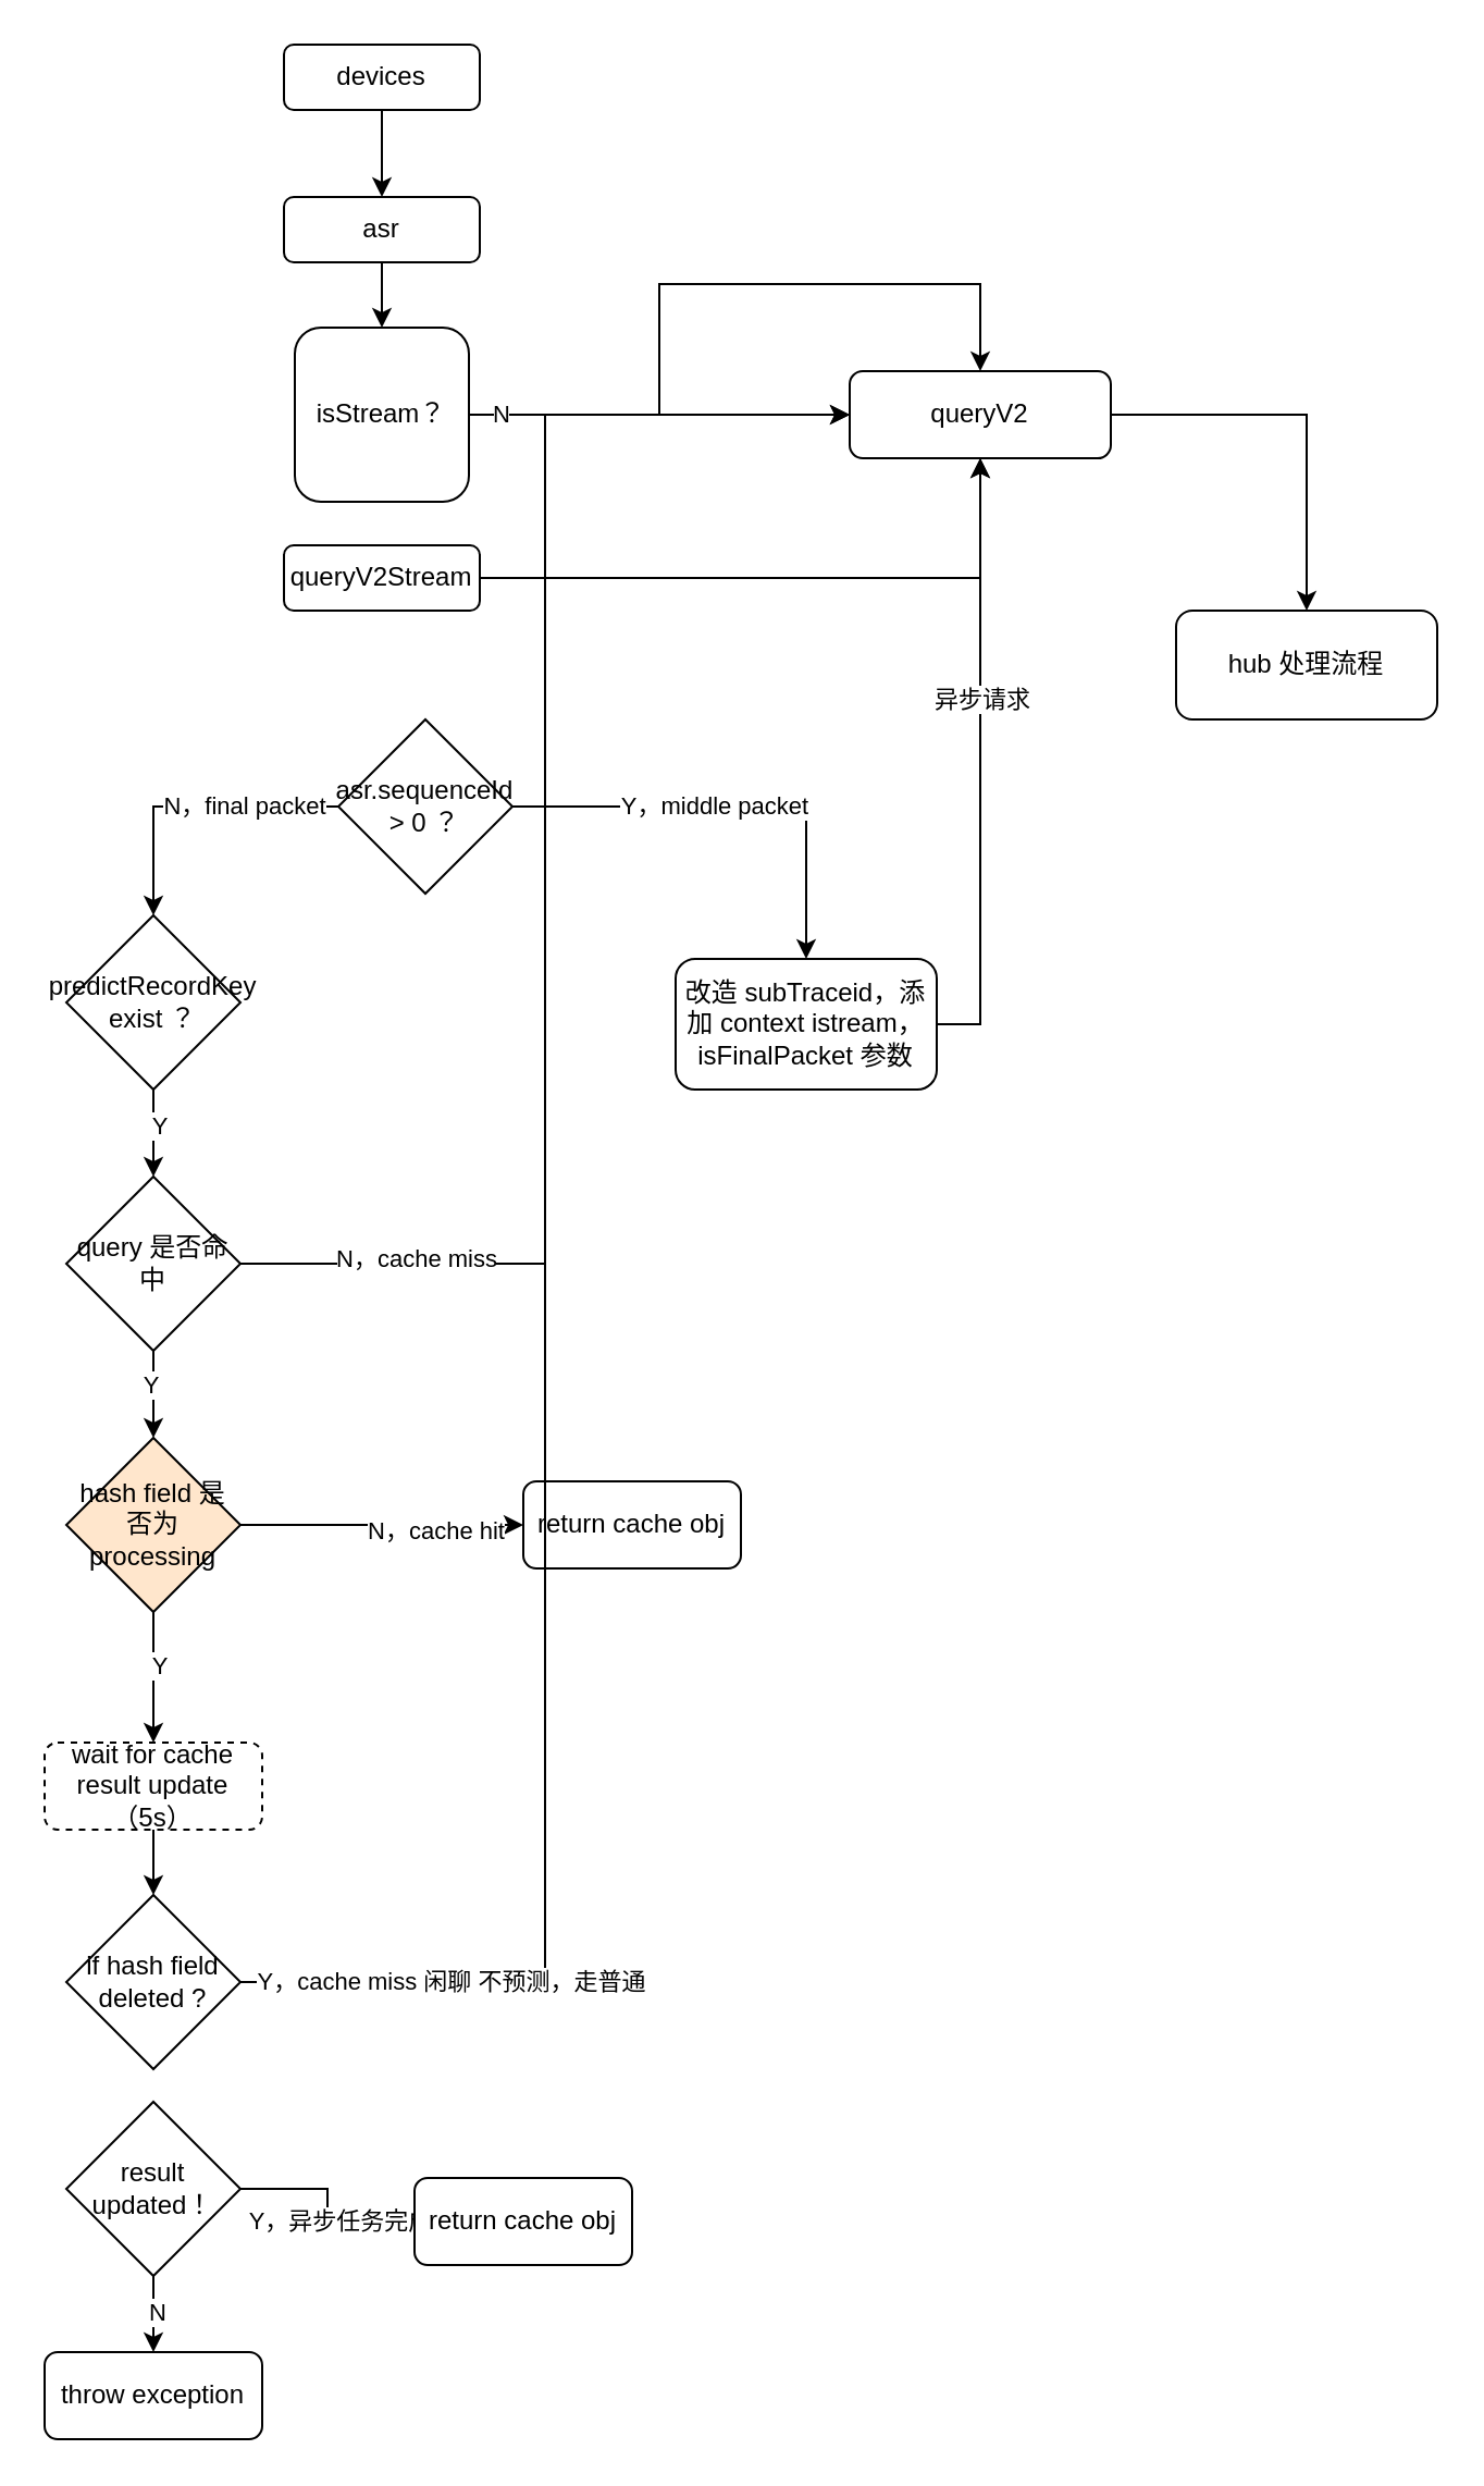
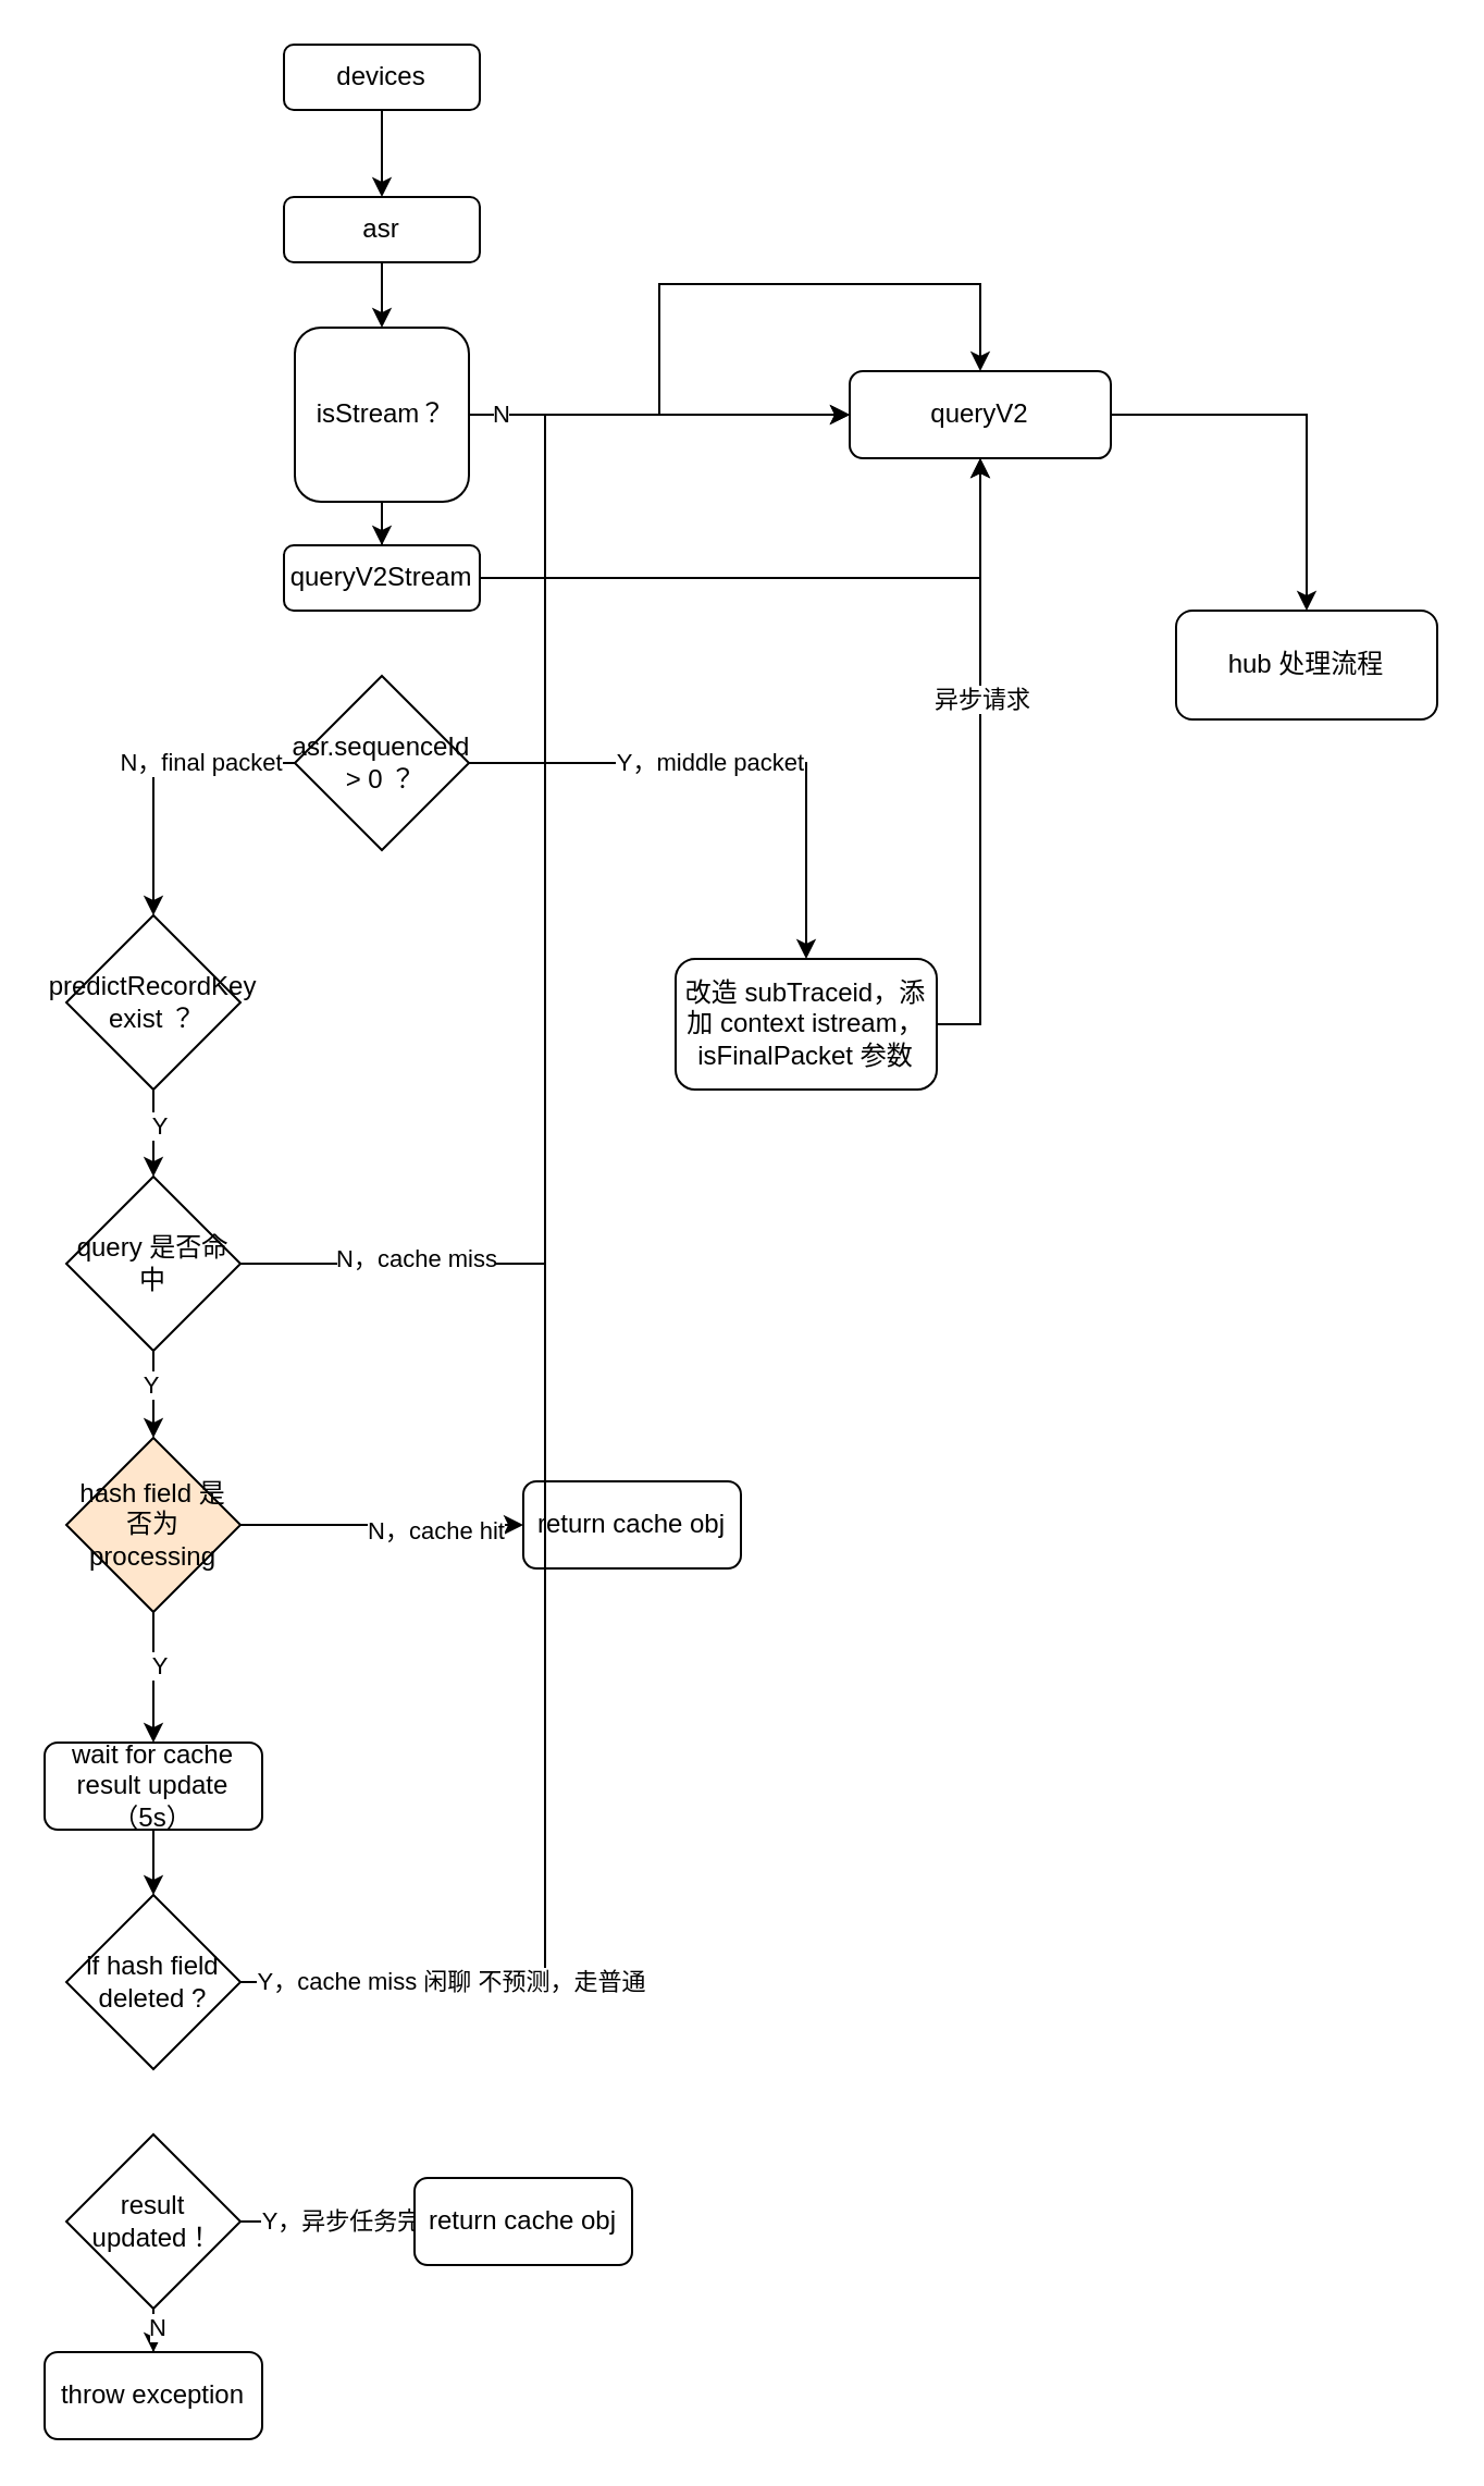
  <mxCell id="0" />
  <mxCell id="1" parent="0" />
  <mxCell id="2" style="edgeStyle=orthogonalEdgeStyle;rounded=0;orthogonalLoop=1;jettySize=auto;html=1;entryX=0.5;entryY=0;entryDx=0;entryDy=0;" edge="1" parent="1" source="3" target="5"><mxGeometry relative="1" as="geometry" /></mxCell>
  <mxCell id="3" value="devices" style="rounded=1;whiteSpace=wrap;html=1;" vertex="1" parent="1"><mxGeometry x="130" y="20" width="90" height="30" as="geometry" /></mxCell>
  <mxCell id="4" style="edgeStyle=orthogonalEdgeStyle;rounded=0;orthogonalLoop=1;jettySize=auto;html=1;entryX=0.5;entryY=0;entryDx=0;entryDy=0;" edge="1" parent="1" source="5" target="8"><mxGeometry relative="1" as="geometry" /></mxCell>
  <mxCell id="5" value="asr" style="rounded=1;whiteSpace=wrap;html=1;" vertex="1" parent="1"><mxGeometry x="130" y="90" width="90" height="30" as="geometry" /></mxCell>
  <mxCell id="6" value="N" style="edgeStyle=orthogonalEdgeStyle;rounded=0;orthogonalLoop=1;jettySize=auto;html=1;entryX=0.5;entryY=0;entryDx=0;entryDy=0;" edge="1" parent="1" source="8" target="10"><mxGeometry x="-0.91" relative="1" as="geometry"><mxPoint as="offset" /></mxGeometry></mxCell>
+ <mxCell id="7" style="edgeStyle=orthogonalEdgeStyle;rounded=0;orthogonalLoop=1;jettySize=auto;html=1;" edge="1" parent="1" source="8" target="12"><mxGeometry relative="1" as="geometry" /></mxCell>
  <mxCell id="8" value="isStream？" style="whiteSpace=wrap;html=1;rounded=1;" vertex="1" parent="1"><mxGeometry x="135" y="150" width="80" height="80" as="geometry" /></mxCell>
  <mxCell id="9" style="edgeStyle=orthogonalEdgeStyle;rounded=0;orthogonalLoop=1;jettySize=auto;html=1;entryX=0.5;entryY=0;entryDx=0;entryDy=0;" edge="1" parent="1" source="10" target="47"><mxGeometry relative="1" as="geometry" /></mxCell>
  <mxCell id="10" value="queryV2" style="rounded=1;whiteSpace=wrap;html=1;" vertex="1" parent="1"><mxGeometry x="390" y="170" width="120" height="40" as="geometry" /></mxCell>
  <mxCell id="11" style="edgeStyle=orthogonalEdgeStyle;rounded=0;orthogonalLoop=1;jettySize=auto;html=1;" edge="1" parent="1" source="12" target="10"><mxGeometry relative="1" as="geometry" /></mxCell>
  <mxCell id="12" value="queryV2Stream" style="rounded=1;whiteSpace=wrap;html=1;" vertex="1" parent="1"><mxGeometry x="130" y="250" width="90" height="30" as="geometry" /></mxCell>
  <mxCell id="13" style="edgeStyle=orthogonalEdgeStyle;rounded=0;orthogonalLoop=1;jettySize=auto;html=1;entryX=0.5;entryY=0;entryDx=0;entryDy=0;" edge="1" parent="1" source="17" target="20"><mxGeometry relative="1" as="geometry" /></mxCell>
  <mxCell id="14" value="N，final packet" style="edgeLabel;html=1;align=center;verticalAlign=middle;resizable=0;points=[];" vertex="1" connectable="0" parent="13"><mxGeometry x="-0.344" y="-1" relative="1" as="geometry"><mxPoint as="offset" /></mxGeometry></mxCell>
  <mxCell id="15" style="edgeStyle=orthogonalEdgeStyle;rounded=0;orthogonalLoop=1;jettySize=auto;html=1;entryX=0.5;entryY=0;entryDx=0;entryDy=0;" edge="1" parent="1" source="17" target="46"><mxGeometry relative="1" as="geometry" /></mxCell>
  <mxCell id="16" value="Y，middle packet" style="edgeLabel;html=1;align=center;verticalAlign=middle;resizable=0;points=[];" vertex="1" connectable="0" parent="15"><mxGeometry x="-0.103" y="1" relative="1" as="geometry"><mxPoint as="offset" /></mxGeometry></mxCell>
- <mxCell id="17" value="asr.sequenceId &amp;gt; 0 ？" style="rhombus;whiteSpace=wrap;html=1;" vertex="1" parent="1"><mxGeometry x="155" y="330" width="80" height="80" as="geometry" /></mxCell>
+ <mxCell id="17" value="asr.sequenceId &amp;gt; 0 ？" style="rhombus;whiteSpace=wrap;html=1;" vertex="1" parent="1"><mxGeometry x="135" y="310" width="80" height="80" as="geometry" /></mxCell>
  <mxCell id="18" style="edgeStyle=orthogonalEdgeStyle;rounded=0;orthogonalLoop=1;jettySize=auto;html=1;entryX=0.5;entryY=0;entryDx=0;entryDy=0;" edge="1" parent="1" source="20" target="25"><mxGeometry relative="1" as="geometry" /></mxCell>
  <mxCell id="19" value="Y" style="edgeLabel;html=1;align=center;verticalAlign=middle;resizable=0;points=[];" vertex="1" connectable="0" parent="18"><mxGeometry x="-0.212" y="2" relative="1" as="geometry"><mxPoint as="offset" /></mxGeometry></mxCell>
  <mxCell id="20" value="predictRecordKey&lt;br&gt;exist ？" style="rhombus;whiteSpace=wrap;html=1;" vertex="1" parent="1"><mxGeometry x="30" y="420" width="80" height="80" as="geometry" /></mxCell>
  <mxCell id="21" style="edgeStyle=orthogonalEdgeStyle;rounded=0;orthogonalLoop=1;jettySize=auto;html=1;entryX=0;entryY=0.5;entryDx=0;entryDy=0;" edge="1" parent="1" source="25" target="10"><mxGeometry relative="1" as="geometry"><mxPoint x="250" y="460" as="targetPoint" /></mxGeometry></mxCell>
  <mxCell id="22" value="N，cache miss" style="edgeLabel;html=1;align=center;verticalAlign=middle;resizable=0;points=[];" vertex="1" connectable="0" parent="21"><mxGeometry x="-0.761" y="3" relative="1" as="geometry"><mxPoint as="offset" /></mxGeometry></mxCell>
  <mxCell id="23" style="edgeStyle=orthogonalEdgeStyle;rounded=0;orthogonalLoop=1;jettySize=auto;html=1;entryX=0.5;entryY=0;entryDx=0;entryDy=0;" edge="1" parent="1" source="25" target="30"><mxGeometry relative="1" as="geometry" /></mxCell>
  <mxCell id="24" value="Y" style="edgeLabel;html=1;align=center;verticalAlign=middle;resizable=0;points=[];" vertex="1" connectable="0" parent="23"><mxGeometry x="-0.254" y="-2" relative="1" as="geometry"><mxPoint as="offset" /></mxGeometry></mxCell>
  <mxCell id="25" value="query 是否命中" style="rhombus;whiteSpace=wrap;html=1;" vertex="1" parent="1"><mxGeometry x="30" y="540" width="80" height="80" as="geometry" /></mxCell>
  <mxCell id="26" style="edgeStyle=orthogonalEdgeStyle;rounded=0;orthogonalLoop=1;jettySize=auto;html=1;entryX=0;entryY=0.5;entryDx=0;entryDy=0;" edge="1" parent="1" source="30" target="31"><mxGeometry relative="1" as="geometry" /></mxCell>
  <mxCell id="27" value="N，cache hit" style="edgeLabel;html=1;align=center;verticalAlign=middle;resizable=0;points=[];" vertex="1" connectable="0" parent="26"><mxGeometry x="0.363" y="-2" relative="1" as="geometry"><mxPoint as="offset" /></mxGeometry></mxCell>
  <mxCell id="28" style="edgeStyle=orthogonalEdgeStyle;rounded=0;orthogonalLoop=1;jettySize=auto;html=1;entryX=0.5;entryY=0;entryDx=0;entryDy=0;" edge="1" parent="1" source="30" target="33"><mxGeometry relative="1" as="geometry" /></mxCell>
  <mxCell id="29" value="Y" style="edgeLabel;html=1;align=center;verticalAlign=middle;resizable=0;points=[];" vertex="1" connectable="0" parent="28"><mxGeometry x="-0.197" y="2" relative="1" as="geometry"><mxPoint as="offset" /></mxGeometry></mxCell>
  <mxCell id="30" value="hash field 是否为 processing" style="rhombus;whiteSpace=wrap;html=1;fillColor=#ffe6cc;" vertex="1" parent="1"><mxGeometry x="30" y="660" width="80" height="80" as="geometry" /></mxCell>
  <mxCell id="31" value="return cache obj" style="rounded=1;whiteSpace=wrap;html=1;" vertex="1" parent="1"><mxGeometry x="240" y="680" width="100" height="40" as="geometry" /></mxCell>
  <mxCell id="32" style="edgeStyle=orthogonalEdgeStyle;rounded=0;orthogonalLoop=1;jettySize=auto;html=1;entryX=0.5;entryY=0;entryDx=0;entryDy=0;" edge="1" parent="1" source="33" target="36"><mxGeometry relative="1" as="geometry" /></mxCell>
- <mxCell id="33" value="wait for cache result update （5s）" style="rounded=1;whiteSpace=wrap;html=1;dashed=1;" vertex="1" parent="1"><mxGeometry x="20" y="800" width="100" height="40" as="geometry" /></mxCell>
+ <mxCell id="33" value="wait for cache result update （5s）" style="rounded=1;whiteSpace=wrap;html=1;" vertex="1" parent="1"><mxGeometry x="20" y="800" width="100" height="40" as="geometry" /></mxCell>
  <mxCell id="34" style="edgeStyle=orthogonalEdgeStyle;rounded=0;orthogonalLoop=1;jettySize=auto;html=1;entryX=0;entryY=0.5;entryDx=0;entryDy=0;" edge="1" parent="1" source="36" target="10"><mxGeometry relative="1" as="geometry" /></mxCell>
  <mxCell id="35" value="Y，cache miss 闲聊 不预测，走普通" style="edgeLabel;html=1;align=center;verticalAlign=middle;resizable=0;points=[];" vertex="1" connectable="0" parent="34"><mxGeometry x="-0.808" y="1" relative="1" as="geometry"><mxPoint as="offset" /></mxGeometry></mxCell>
  <mxCell id="36" value="if hash field deleted ?" style="rhombus;whiteSpace=wrap;html=1;" vertex="1" parent="1"><mxGeometry x="30" y="870" width="80" height="80" as="geometry" /></mxCell>
  <mxCell id="37" style="edgeStyle=orthogonalEdgeStyle;rounded=0;orthogonalLoop=1;jettySize=auto;html=1;entryX=0;entryY=0.5;entryDx=0;entryDy=0;" edge="1" parent="1" source="41" target="42"><mxGeometry relative="1" as="geometry" /></mxCell>
  <mxCell id="38" value="Y，异步任务完成" style="edgeLabel;html=1;align=center;verticalAlign=middle;resizable=0;points=[];" vertex="1" connectable="0" parent="37"><mxGeometry x="0.269" y="1" relative="1" as="geometry"><mxPoint as="offset" /></mxGeometry></mxCell>
  <mxCell id="39" style="edgeStyle=orthogonalEdgeStyle;rounded=0;orthogonalLoop=1;jettySize=auto;html=1;entryX=0.5;entryY=0;entryDx=0;entryDy=0;" edge="1" parent="1" source="41" target="43"><mxGeometry relative="1" as="geometry" /></mxCell>
  <mxCell id="40" value="N" style="edgeLabel;html=1;align=center;verticalAlign=middle;resizable=0;points=[];" vertex="1" connectable="0" parent="39"><mxGeometry x="0.058" y="-1" relative="1" as="geometry"><mxPoint as="offset" /></mxGeometry></mxCell>
- <mxCell id="41" value="result updated！" style="rhombus;whiteSpace=wrap;html=1;" vertex="1" parent="1"><mxGeometry x="30" y="965" width="80" height="80" as="geometry" /></mxCell>
+ <mxCell id="41" value="result updated！" style="rhombus;whiteSpace=wrap;html=1;" vertex="1" parent="1"><mxGeometry x="30" y="980" width="80" height="80" as="geometry" /></mxCell>
  <mxCell id="42" value="return cache obj" style="rounded=1;whiteSpace=wrap;html=1;" vertex="1" parent="1"><mxGeometry x="190" y="1000" width="100" height="40" as="geometry" /></mxCell>
  <mxCell id="43" value="throw exception" style="rounded=1;whiteSpace=wrap;html=1;" vertex="1" parent="1"><mxGeometry x="20" y="1080" width="100" height="40" as="geometry" /></mxCell>
  <mxCell id="44" style="edgeStyle=orthogonalEdgeStyle;rounded=0;orthogonalLoop=1;jettySize=auto;html=1;entryX=0.5;entryY=1;entryDx=0;entryDy=0;" edge="1" parent="1" target="10"><mxGeometry relative="1" as="geometry"><mxPoint x="430" y="470" as="sourcePoint" /><mxPoint x="510" y="230" as="targetPoint" /><Array as="points"><mxPoint x="450" y="470" /></Array></mxGeometry></mxCell>
  <mxCell id="45" value="异步请求" style="edgeLabel;html=1;align=center;verticalAlign=middle;resizable=0;points=[];" vertex="1" connectable="0" parent="44"><mxGeometry x="-0.636" relative="1" as="geometry"><mxPoint y="-119" as="offset" /></mxGeometry></mxCell>
  <mxCell id="46" value="改造 subTraceid，添加 context istream，isFinalPacket 参数" style="rounded=1;whiteSpace=wrap;html=1;" vertex="1" parent="1"><mxGeometry x="310" y="440" width="120" height="60" as="geometry" /></mxCell>
  <mxCell id="47" value="hub 处理流程" style="rounded=1;whiteSpace=wrap;html=1;" vertex="1" parent="1"><mxGeometry x="540" y="280" width="120" height="50" as="geometry" /></mxCell>
